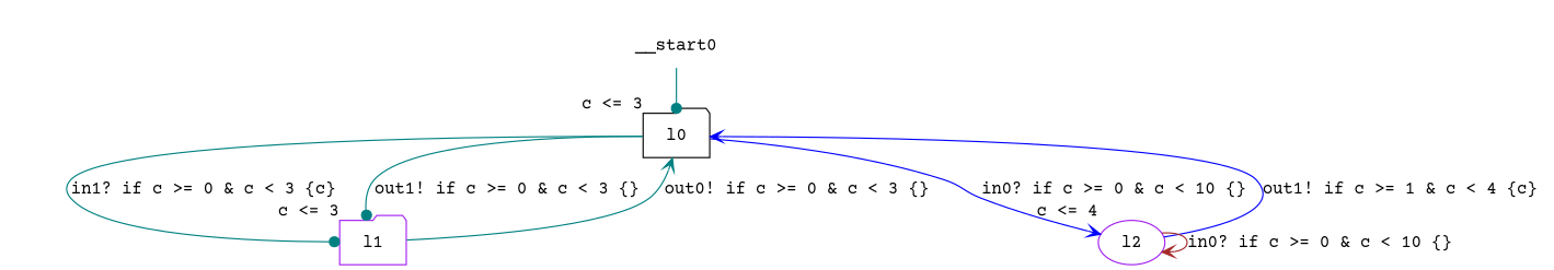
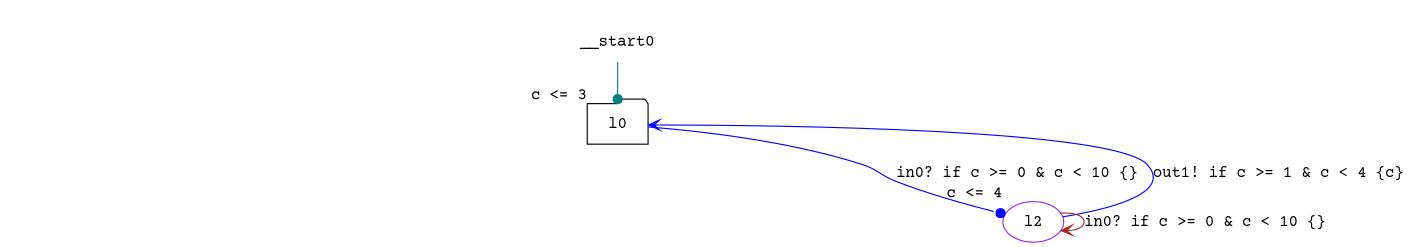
  digraph {
    fontname="Courier Prime"
    node [color=purple fontname="Courier Prime" shape=folder margin=0 xlabel="c <= 3"]
    edge [arrowhead=vee color=teal fontname="Courier Prime"]
    __start0 [shape=none margin="" xlabel=""]
    n2 [color=black label=l0]
-   n3 [label=l1]
    n4 [label=l2 shape=ellipse xlabel="c <= 4"]
    __start0 -> n2 [arrowhead=dot]
-   n2 -> n3 [arrowhead=dot label="in1? if c >= 0 & c < 3 {c} "]
-   n2 -> n3 [arrowhead=dot label="out1! if c >= 0 & c < 3 {} "]
-   n2 -> n4 [color=blue label="in0? if c >= 0 & c < 10 {} "]
-   n3 -> n2 [label="out0! if c >= 0 & c < 3 {} "]
+   n2 -> n4 [arrowhead=dot color=blue label="in0? if c >= 0 & c < 10 {} "]
    n4 -> n2 [color=blue label="out1! if c >= 1 & c < 4 {c} "]
    n4 -> n4 [color=brown label="in0? if c >= 0 & c < 10 {} "]
  }
